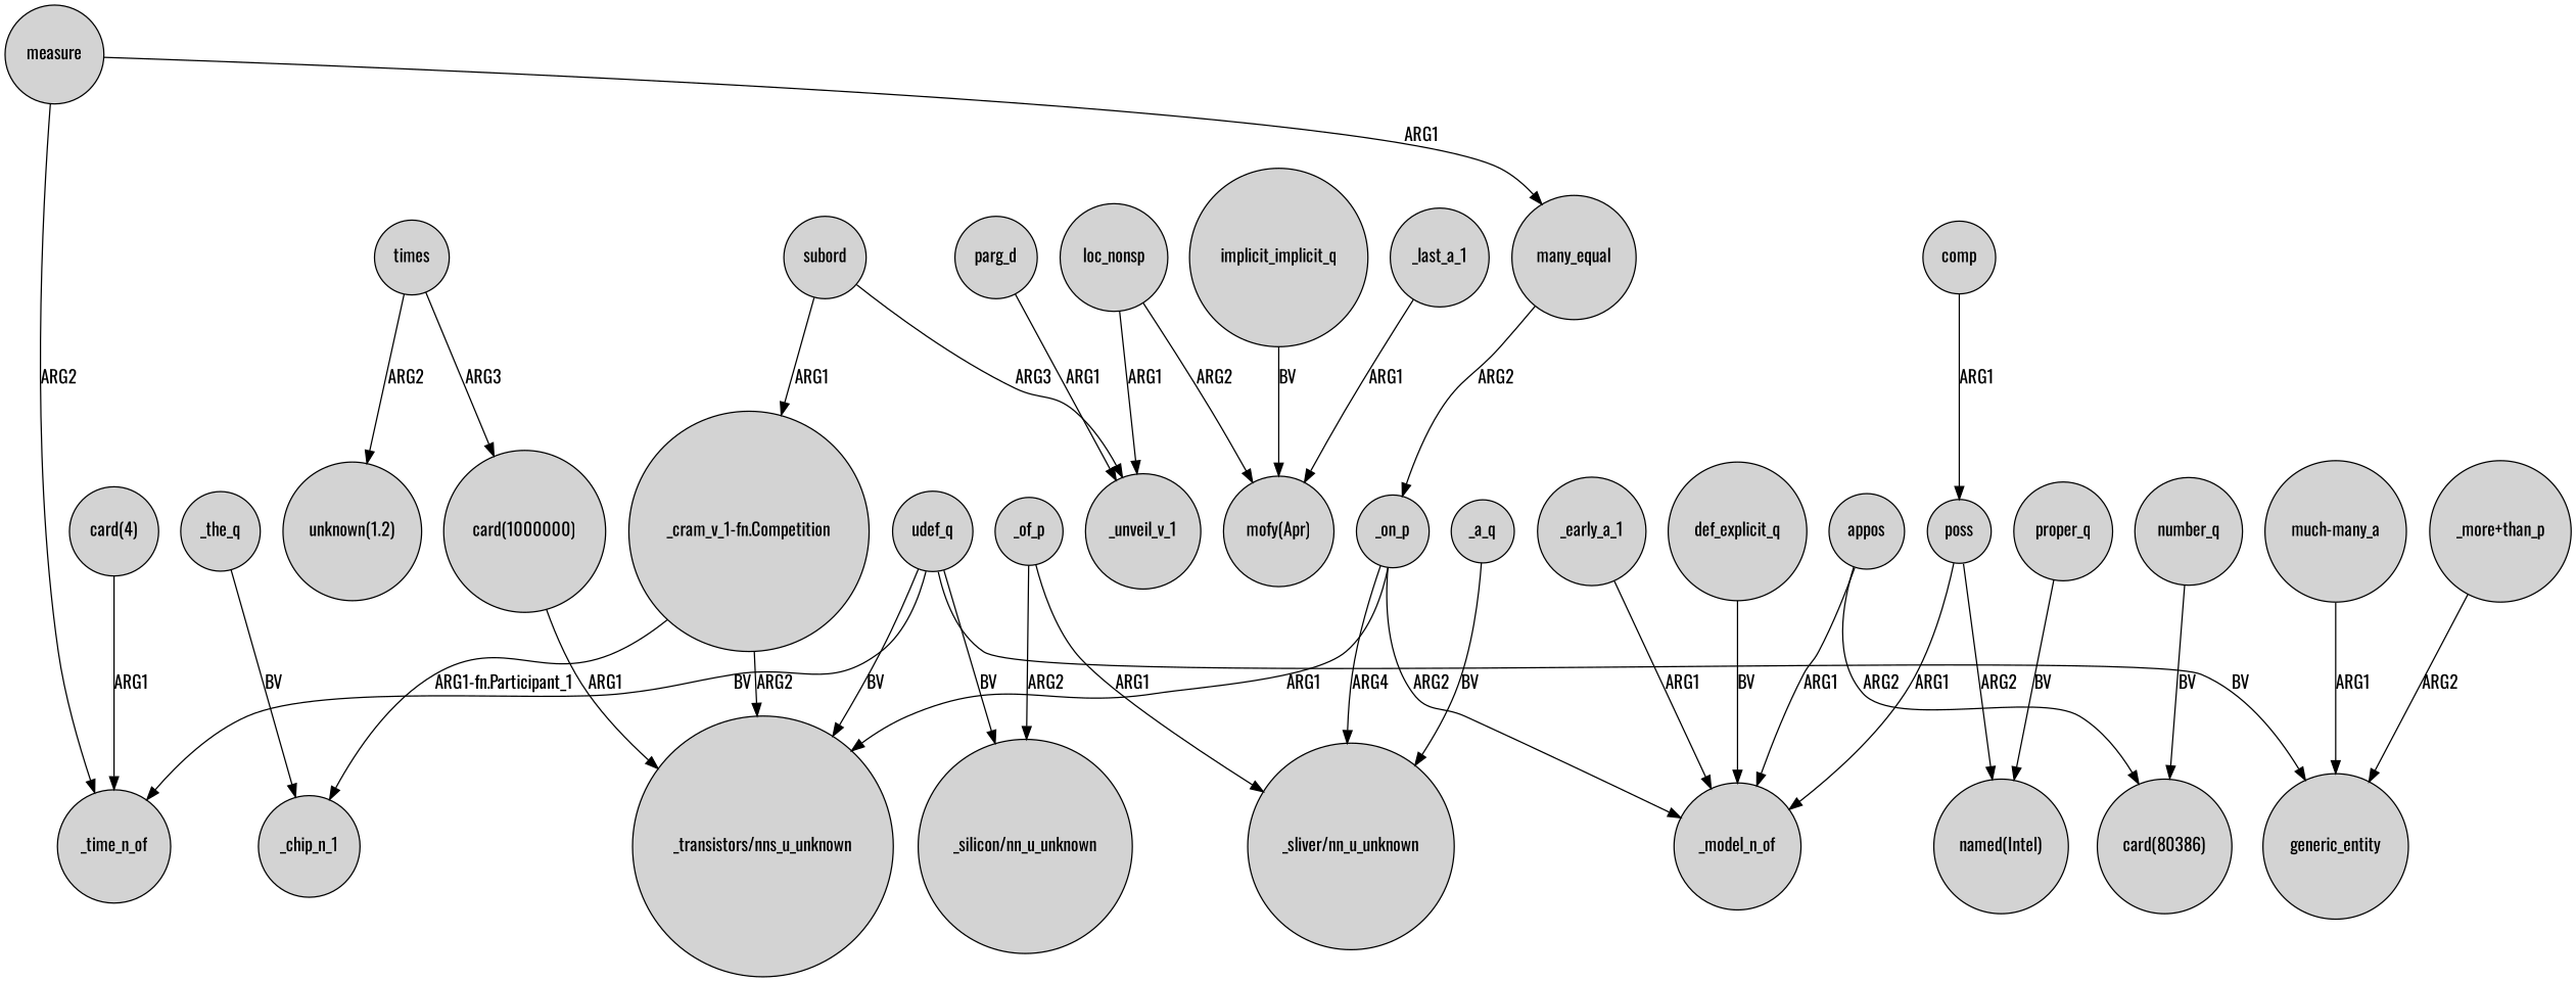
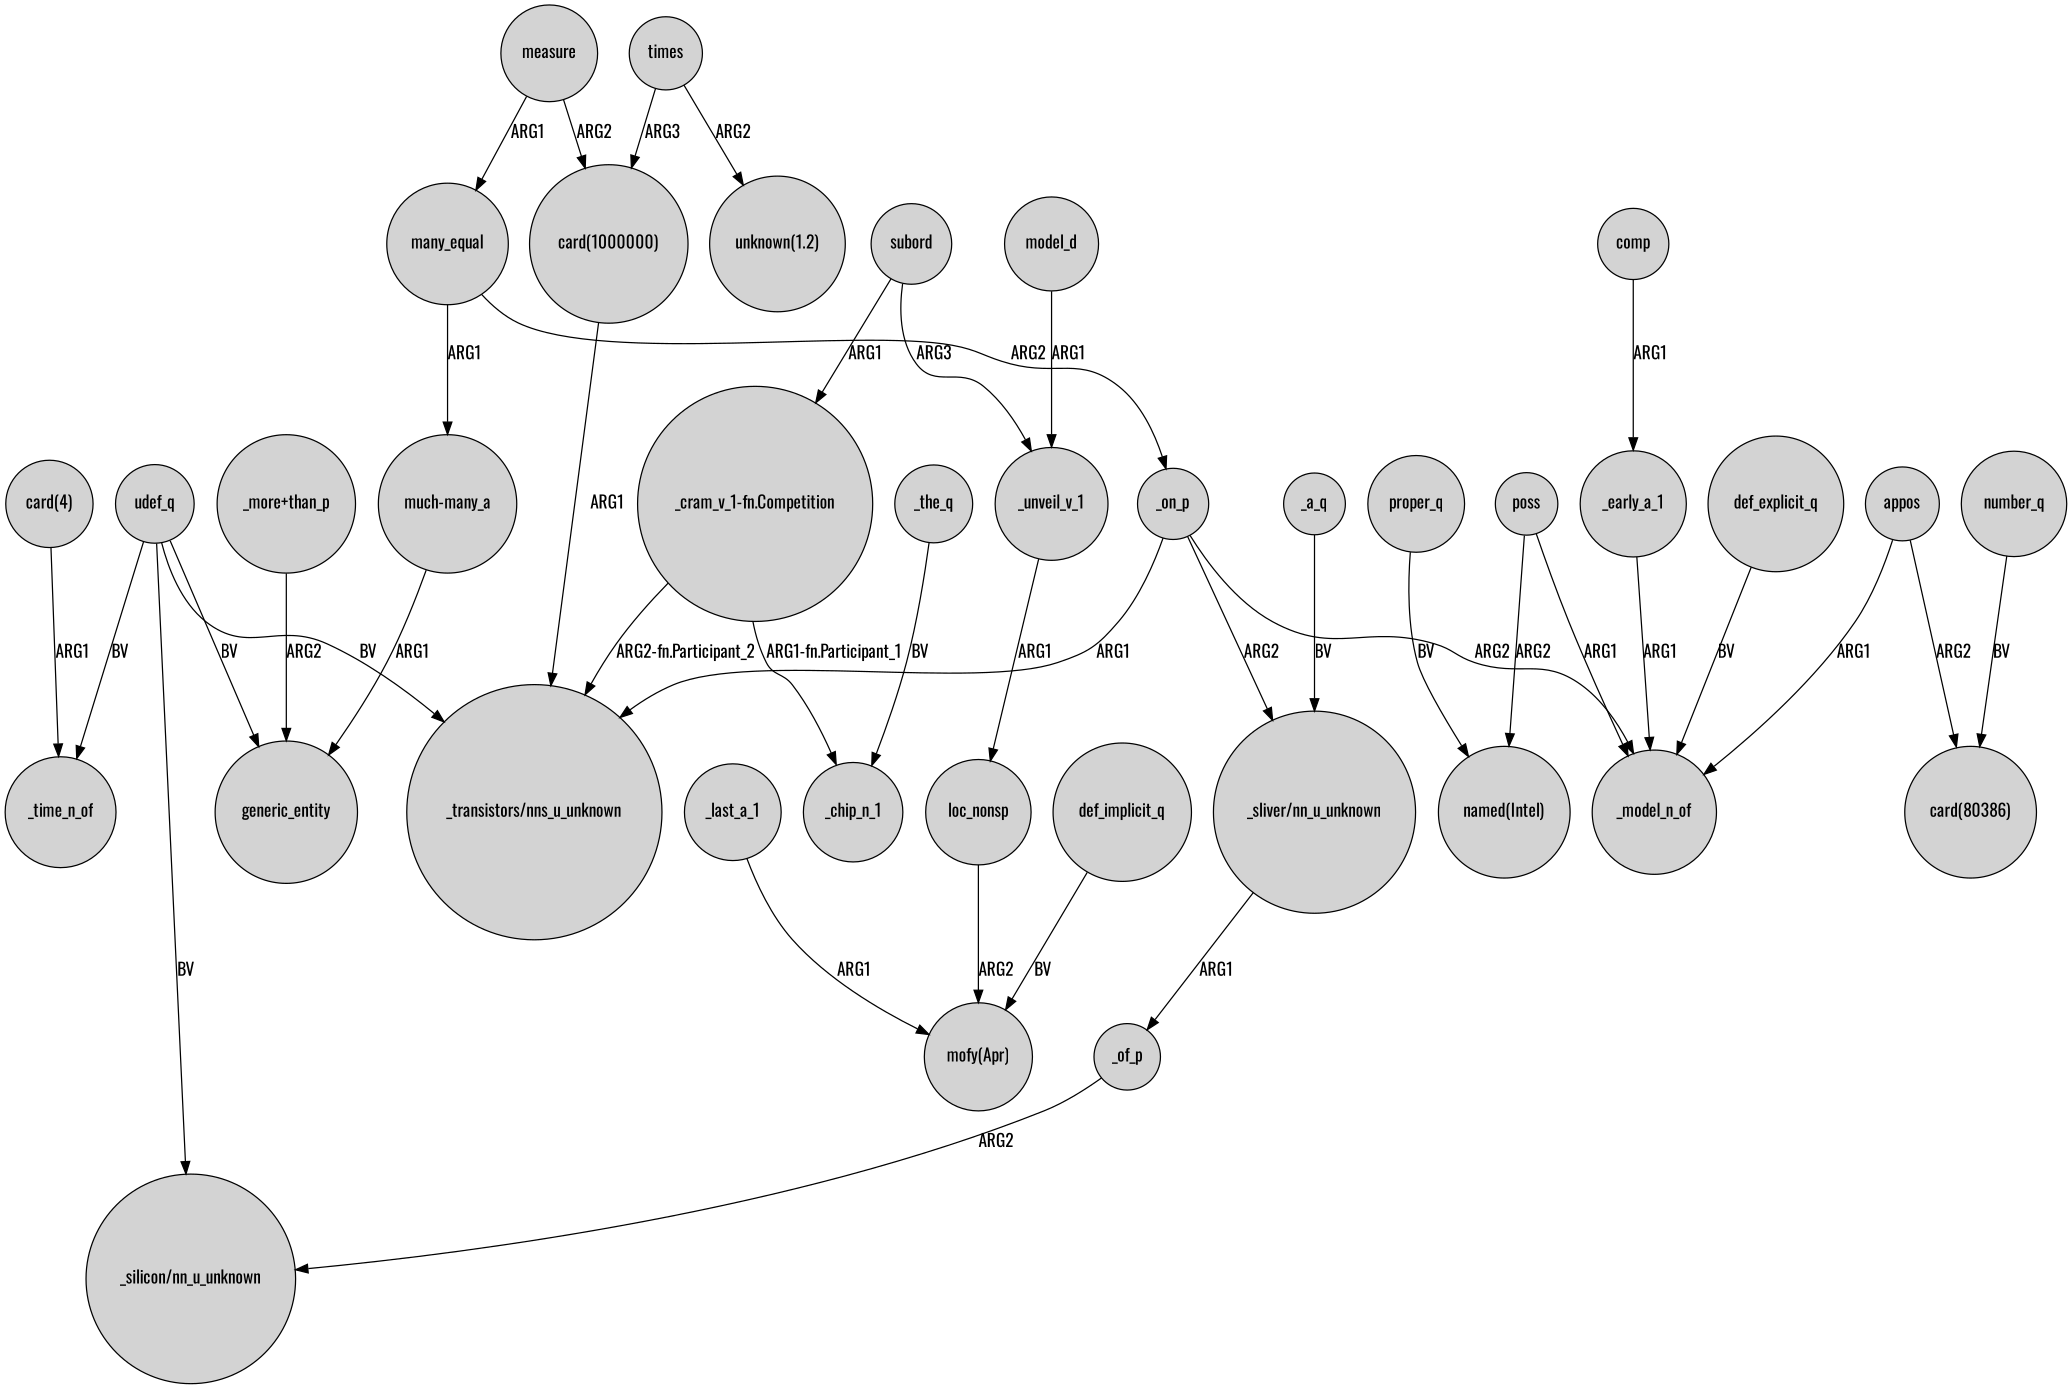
  digraph {
    fontname=Oswald
    node [fontname=Oswald shape=circle style=filled]
    edge [fontname=Oswald]
    udef_q
    _time_n_of
    generic_entity
    "_silicon/nn_u_unknown"
    "_transistors/nns_u_unknown"
-   def_implicit_q [label=implicit_implicit_q]
+   def_implicit_q
    "mofy(Apr)"
    poss
    _model_n_of
    "named(Intel)"
    appos
    "card(80386)"
    _last_a_1
    "_more+than_p"
    "_cram_v_1-fn.Competition"
    _chip_n_1
    _on_p
    "_sliver/nn_u_unknown"
    _early_a_1
    n20 [label="unknown(1.2)"]
    times
    "card(1000000)"
    number_q
    n24 [label=many_equal]
    "much-many_a"
    measure
    loc_nonsp
    _unveil_v_1
    comp
    proper_q
    subord
    _a_q
    _of_p
    "card(4)"
    _the_q
    def_explicit_q
-   parg_d
+   parg_d [label=model_d]
    udef_q -> _time_n_of [label=BV]
    udef_q -> generic_entity [label=BV]
    udef_q -> "_silicon/nn_u_unknown" [label=BV]
    udef_q -> "_transistors/nns_u_unknown" [label=BV]
    def_implicit_q -> "mofy(Apr)" [label=BV]
    poss -> _model_n_of [label=ARG1]
    poss -> "named(Intel)" [label=ARG2]
    appos -> _model_n_of [label=ARG1]
    appos -> "card(80386)" [label=ARG2]
    _last_a_1 -> "mofy(Apr)" [label=ARG1]
    "_more+than_p" -> generic_entity [label=ARG2]
-   "_cram_v_1-fn.Competition" -> "_transistors/nns_u_unknown" [label=ARG2]
+   "_cram_v_1-fn.Competition" -> "_transistors/nns_u_unknown" [label="ARG2-fn.Participant_2"]
    "_cram_v_1-fn.Competition" -> _chip_n_1 [label="ARG1-fn.Participant_1"]
    _on_p -> "_transistors/nns_u_unknown" [label=ARG1]
    _on_p -> _model_n_of [label=ARG2]
-   _on_p -> "_sliver/nn_u_unknown" [label=ARG4]
+   _on_p -> "_sliver/nn_u_unknown" [label=ARG2]
    _early_a_1 -> _model_n_of [label=ARG1]
    times -> n20 [label=ARG2]
    times -> "card(1000000)" [label=ARG3]
    "card(1000000)" -> "_transistors/nns_u_unknown" [label=ARG1]
    number_q -> "card(80386)" [label=BV]
    n24 -> _on_p [label=ARG2]
+   n24 -> "much-many_a" [label=ARG1]
    "much-many_a" -> generic_entity [label=ARG1]
-   measure -> _time_n_of [label=ARG2]
+   measure -> "card(1000000)" [label=ARG2]
    measure -> n24 [label=ARG1]
    loc_nonsp -> "mofy(Apr)" [label=ARG2]
-   loc_nonsp -> _unveil_v_1 [label=ARG1]
-   comp -> poss [label=ARG1]
+   _unveil_v_1 -> loc_nonsp [label=ARG1]
+   comp -> _early_a_1 [label=ARG1]
    proper_q -> "named(Intel)" [label=BV]
    subord -> "_cram_v_1-fn.Competition" [label=ARG1]
    subord -> _unveil_v_1 [label=ARG3]
    _a_q -> "_sliver/nn_u_unknown" [label=BV]
    _of_p -> "_silicon/nn_u_unknown" [label=ARG2]
-   _of_p -> "_sliver/nn_u_unknown" [label=ARG1]
+   "_sliver/nn_u_unknown" -> _of_p [label=ARG1]
    "card(4)" -> _time_n_of [label=ARG1]
    _the_q -> _chip_n_1 [label=BV]
    def_explicit_q -> _model_n_of [label=BV]
    parg_d -> _unveil_v_1 [label=ARG1]
  }
